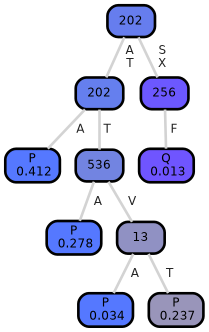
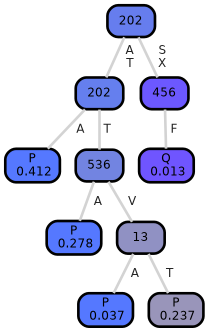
  graph {
    ranksep="0 equally"
    splines=straight
    node [color=black fillcolor="#5578ff" fontcolor=black fontname=helvetica penwidth=3 shape=box style="filled, rounded"]
    edge [color=lightgray fontcolor=grey14 fontname=helvetica fontweight=bold penwidth=3]
    n1 [label="P\n 0.412"]
    n2 [fillcolor="#657fee" label=202]
    n3 [fillcolor="#7284e1" label=536]
    n4 [label="P\n 0.278"]
    n5 [fillcolor="#9091c3" label=13]
-   n6 [label="P\n 0.034"]
+   n6 [label="P\n 0.037"]
    n7 [fillcolor="#9995ba" label="P\n 0.237"]
    n8 [fillcolor="#667dee" label=202]
-   n9 [fillcolor="#6c58ff" label=256]
+   n9 [fillcolor="#6c58ff" label=456]
    n10 [fillcolor="#6f55ff" label="Q\n 0.013"]
    subgraph sub_1 {
      rank=same
    }
    n2 -- n1 [label=" A"]
    n2 -- n3 [label=" T"]
    n3 -- n4 [label=" A"]
    n3 -- n5 [label=" V"]
    n5 -- n6 [label=" A"]
    n5 -- n7 [label=" T"]
    n8 -- n2 [label=" A\n T"]
    n8 -- n9 [label=" S\n X"]
    n9 -- n10 [label=" F"]
  }
